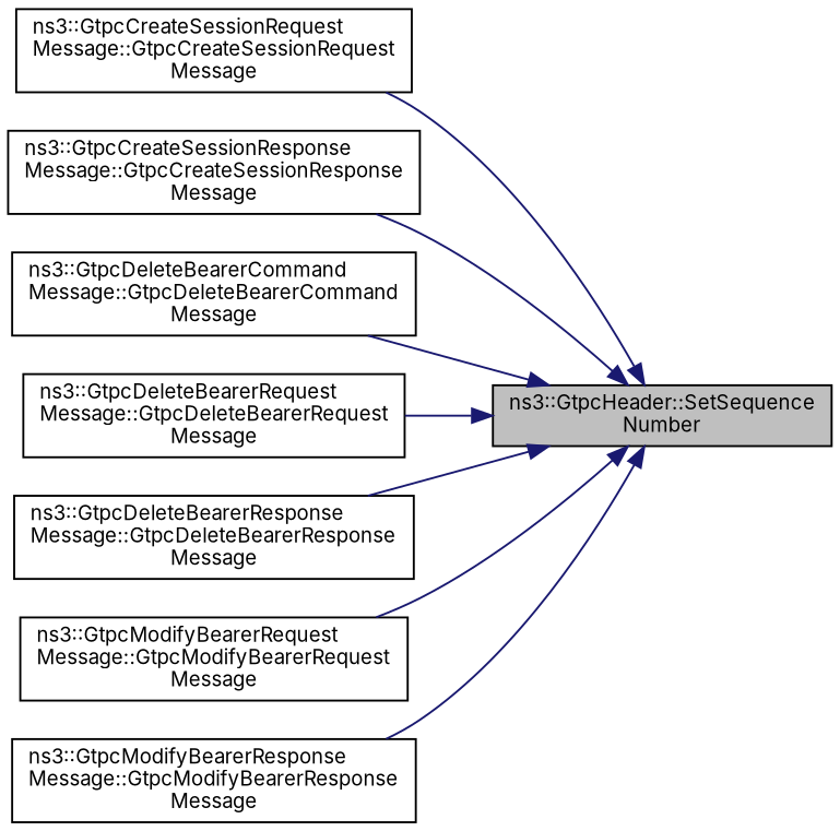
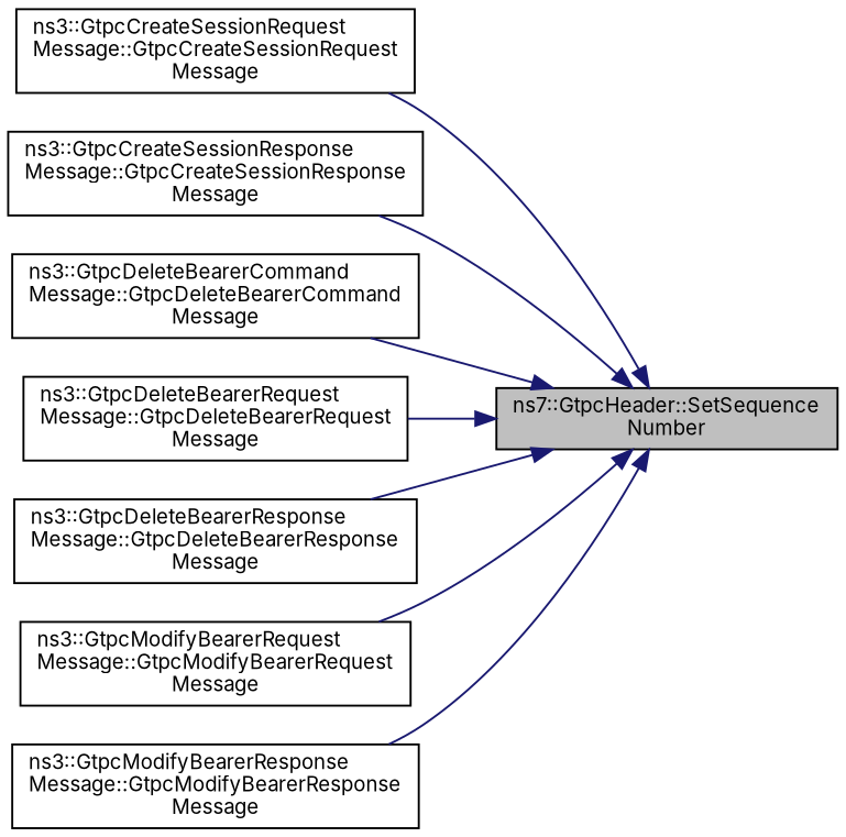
  digraph {
    rankdir=RL
    fontname=Inter
    node [color=black fillcolor=white fontname=Inter fontsize=10 shape=record style=filled]
    edge [color=midnightblue dir=back fontname=Inter fontsize=10 labelfontname=Helvetica labelfontsize=10 style=solid]
-   n1 [fillcolor=grey75 fontcolor=black height=0.2 label="ns3::GtpcHeader::SetSequence\lNumber" width=0.4]
+   n1 [fillcolor=grey75 fontcolor=black height=0.2 label="ns7::GtpcHeader::SetSequence\lNumber" width=0.4]
    n2 [height=0.2 label="ns3::GtpcCreateSessionRequest\lMessage::GtpcCreateSessionRequest\lMessage" width=0.4]
    n3 [height=0.2 label="ns3::GtpcCreateSessionResponse\lMessage::GtpcCreateSessionResponse\lMessage" width=0.4]
    n4 [height=0.2 label="ns3::GtpcDeleteBearerCommand\lMessage::GtpcDeleteBearerCommand\lMessage" width=0.4]
    n5 [height=0.2 label="ns3::GtpcDeleteBearerRequest\lMessage::GtpcDeleteBearerRequest\lMessage" width=0.4]
    n6 [height=0.2 label="ns3::GtpcDeleteBearerResponse\lMessage::GtpcDeleteBearerResponse\lMessage" width=0.4]
    n7 [height=0.2 label="ns3::GtpcModifyBearerRequest\lMessage::GtpcModifyBearerRequest\lMessage" width=0.4]
    n8 [height=0.2 label="ns3::GtpcModifyBearerResponse\lMessage::GtpcModifyBearerResponse\lMessage" width=0.4]
    n1 -> n2
    n1 -> n3
    n1 -> n4
    n1 -> n5
    n1 -> n6
    n1 -> n7
    n1 -> n8
  }
